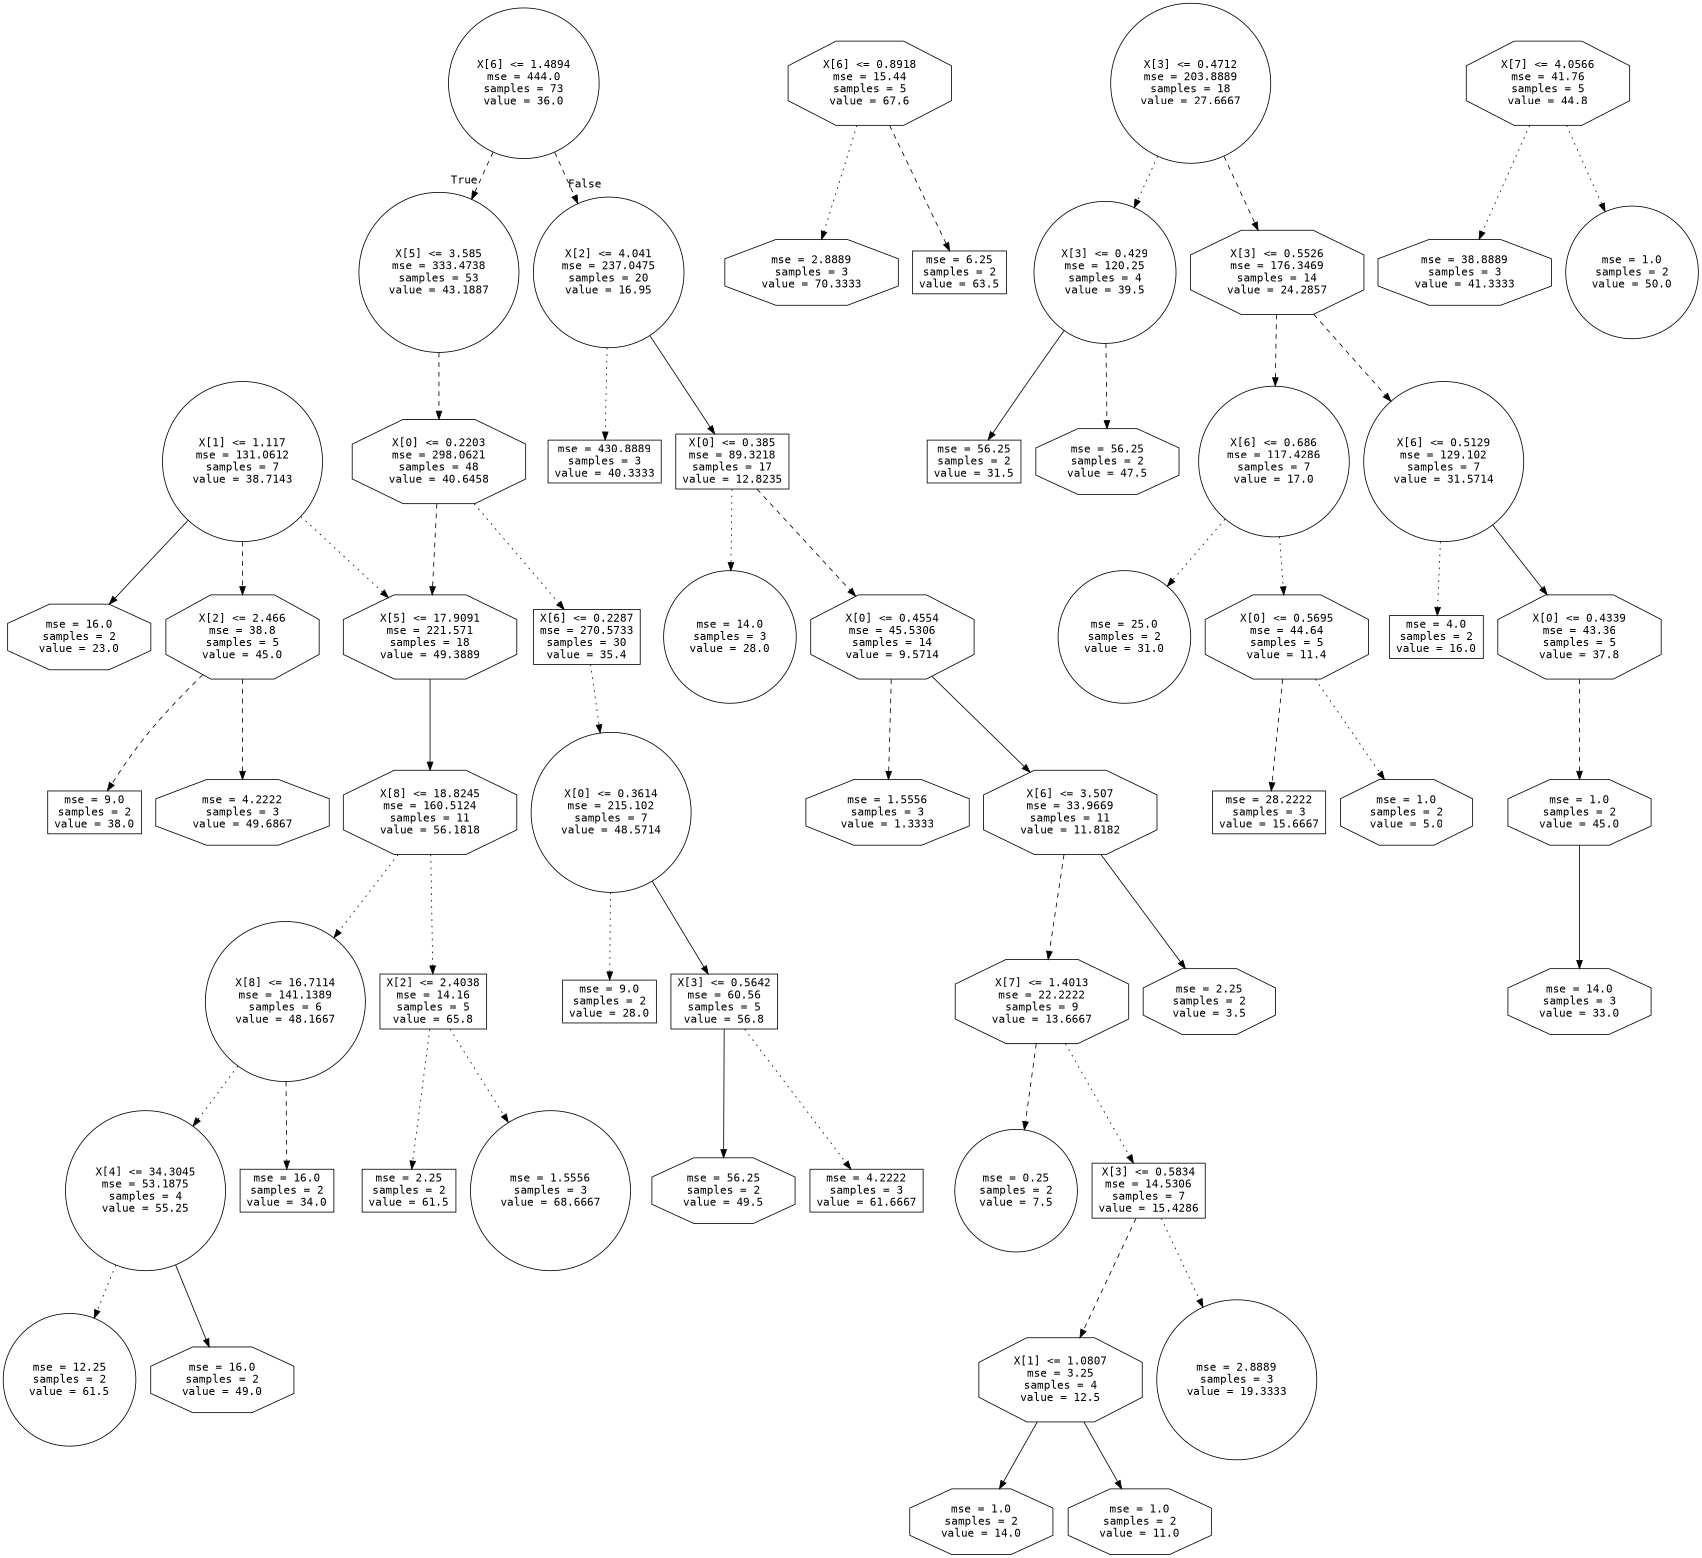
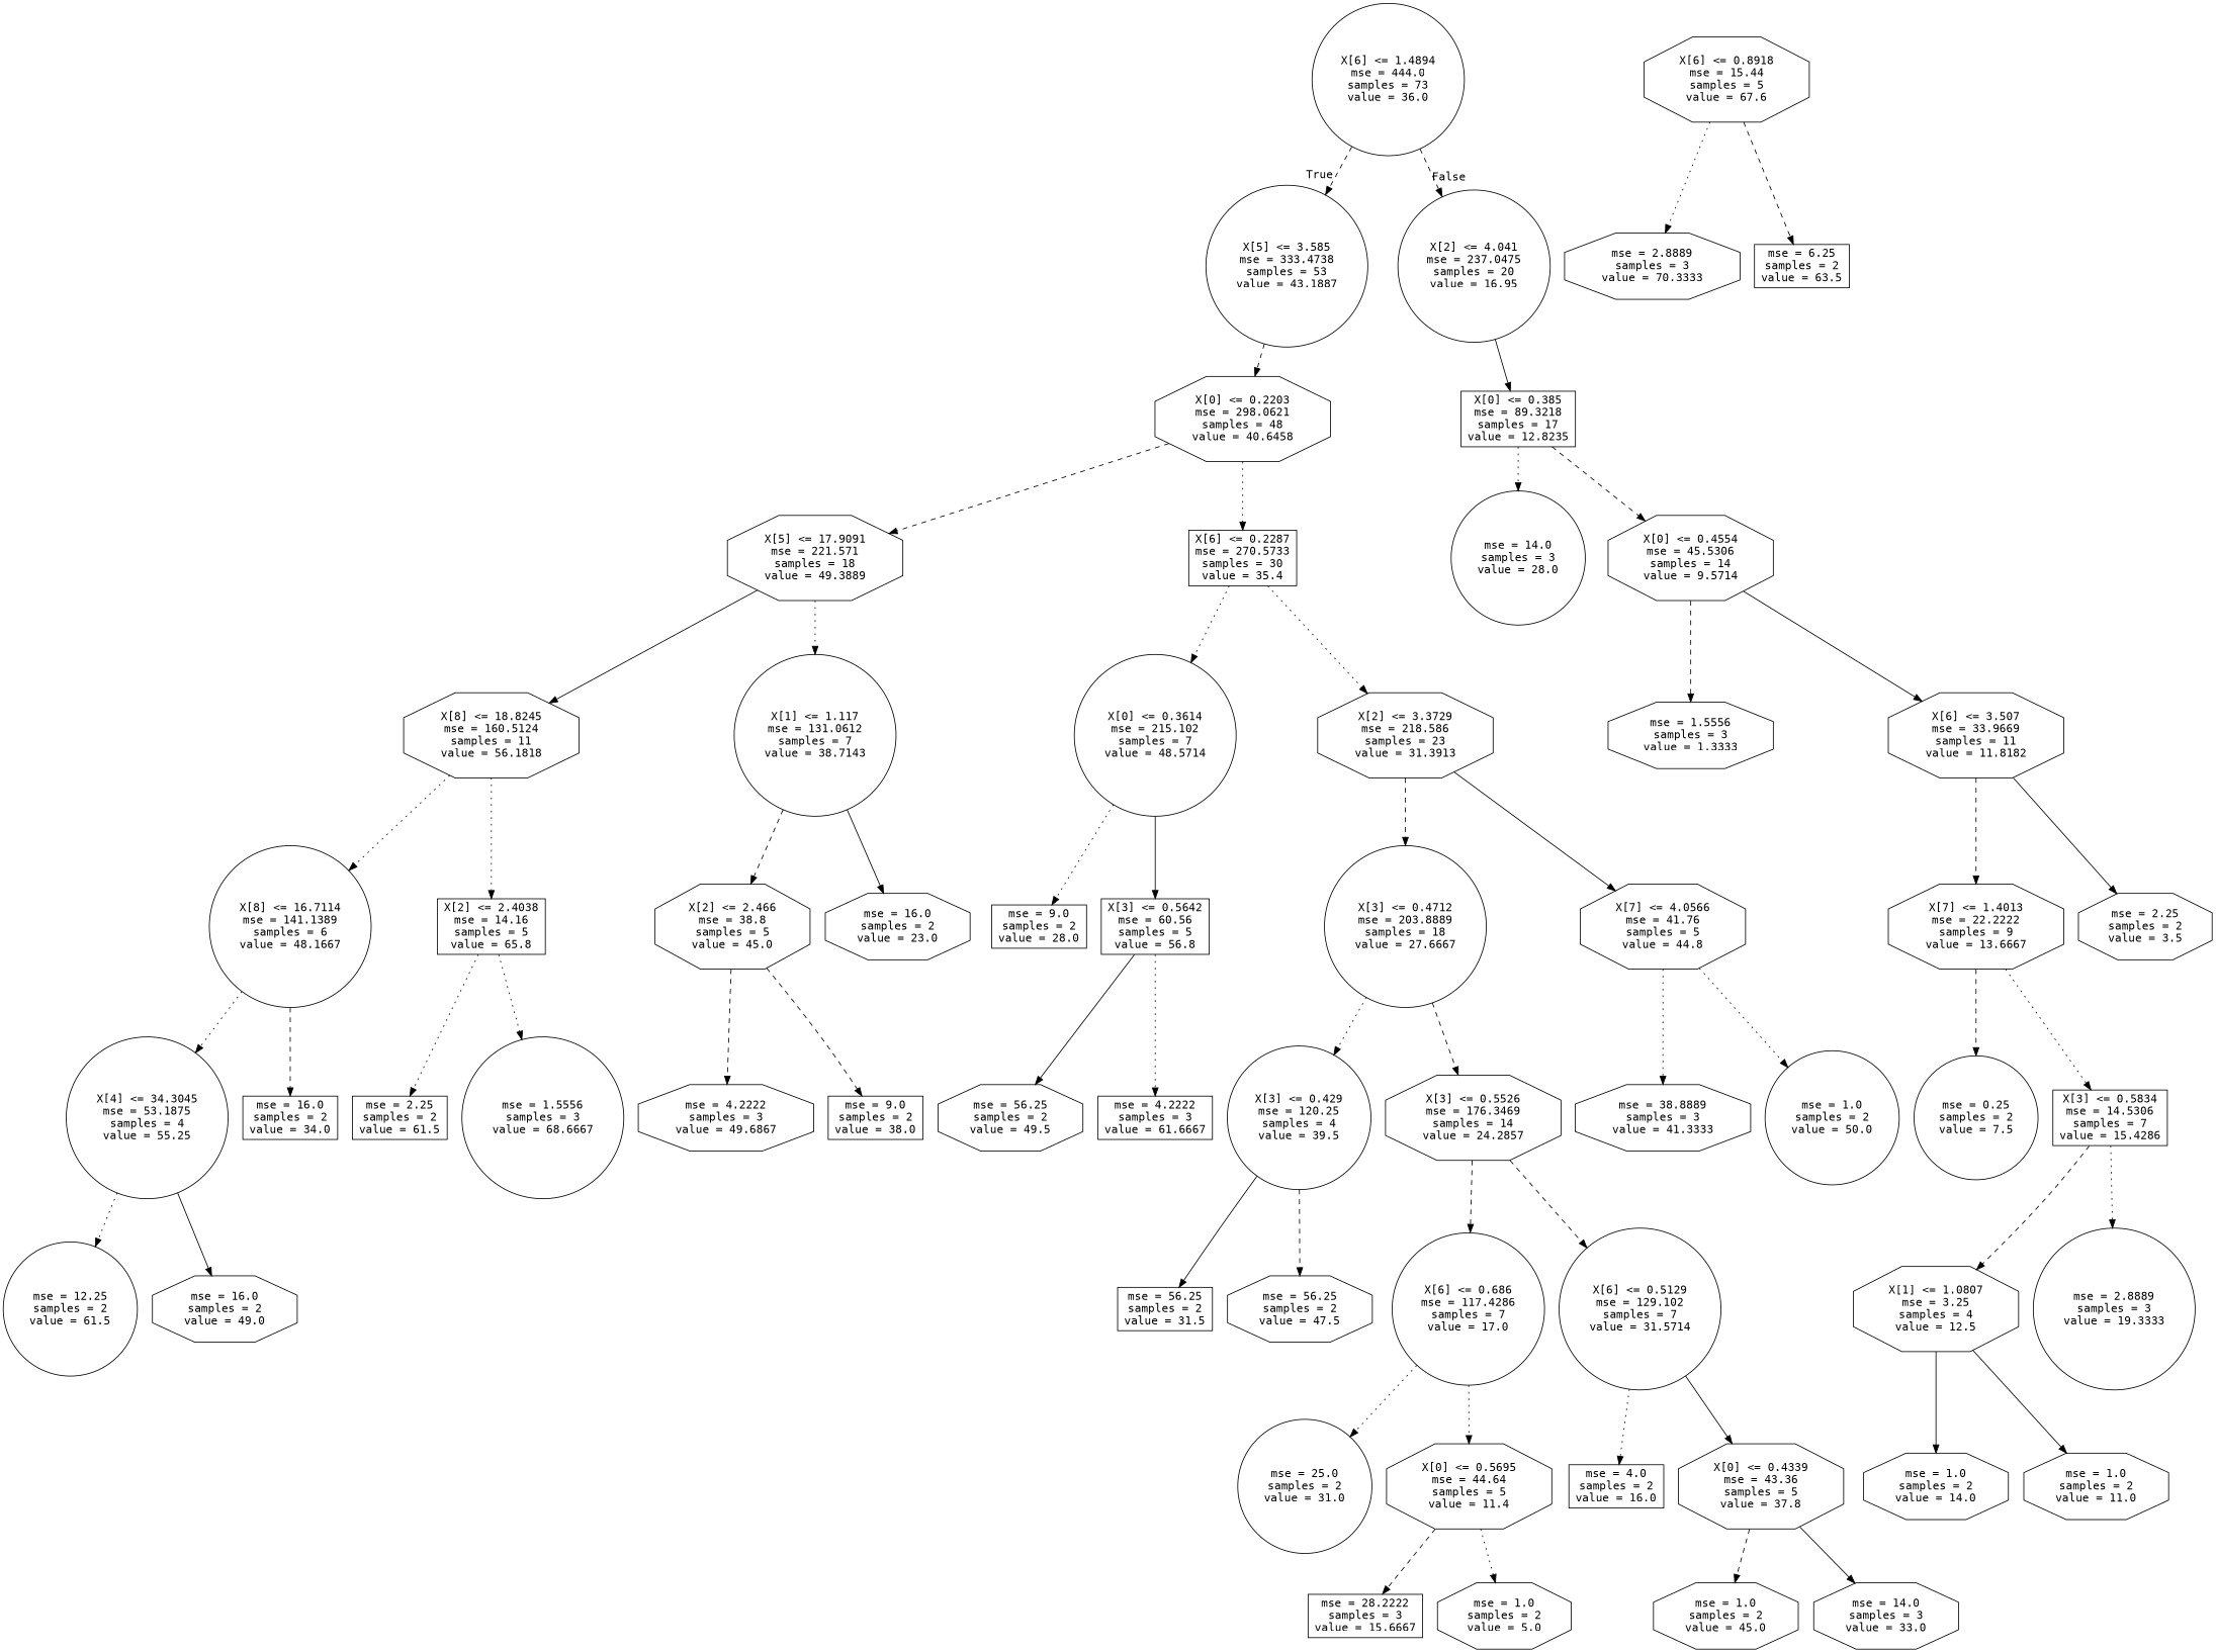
  digraph {
    fontname="DejaVu Sans Mono"
    node [fontname="DejaVu Sans Mono" shape=octagon]
    edge [fontname="DejaVu Sans Mono" style=dotted]
    n1 [label="X[6] <= 1.4894\nmse = 444.0\nsamples = 73\nvalue = 36.0" shape=circle]
    n2 [label="X[5] <= 3.585\nmse = 333.4738\nsamples = 53\nvalue = 43.1887" shape=circle]
    n3 [label="X[2] <= 4.041\nmse = 237.0475\nsamples = 20\nvalue = 16.95" shape=circle]
    n4 [label="X[0] <= 0.2203\nmse = 298.0621\nsamples = 48\nvalue = 40.6458"]
-   n5 [label="mse = 430.8889\nsamples = 3\nvalue = 40.3333" shape=box]
    n6 [label="X[0] <= 0.385\nmse = 89.3218\nsamples = 17\nvalue = 12.8235" shape=box]
    n7 [label="X[6] <= 0.8918\nmse = 15.44\nsamples = 5\nvalue = 67.6"]
    n8 [label="mse = 2.8889\nsamples = 3\nvalue = 70.3333"]
    n9 [label="mse = 6.25\nsamples = 2\nvalue = 63.5" shape=box]
    n10 [label="X[5] <= 17.9091\nmse = 221.571\nsamples = 18\nvalue = 49.3889"]
    n11 [label="X[6] <= 0.2287\nmse = 270.5733\nsamples = 30\nvalue = 35.4" shape=box]
    n12 [label="X[8] <= 18.8245\nmse = 160.5124\nsamples = 11\nvalue = 56.1818"]
    n13 [label="X[1] <= 1.117\nmse = 131.0612\nsamples = 7\nvalue = 38.7143" shape=circle]
    n14 [label="X[0] <= 0.3614\nmse = 215.102\nsamples = 7\nvalue = 48.5714" shape=circle]
+   n15 [label="X[2] <= 3.3729\nmse = 218.586\nsamples = 23\nvalue = 31.3913"]
    n16 [label="X[8] <= 16.7114\nmse = 141.1389\nsamples = 6\nvalue = 48.1667" shape=circle]
    n17 [label="X[2] <= 2.4038\nmse = 14.16\nsamples = 5\nvalue = 65.8" shape=box]
    n18 [label="X[2] <= 2.466\nmse = 38.8\nsamples = 5\nvalue = 45.0"]
    n19 [label="mse = 16.0\nsamples = 2\nvalue = 23.0"]
    n20 [label="X[4] <= 34.3045\nmse = 53.1875\nsamples = 4\nvalue = 55.25" shape=circle]
    n21 [label="mse = 16.0\nsamples = 2\nvalue = 34.0" shape=box]
    n22 [label="mse = 2.25\nsamples = 2\nvalue = 61.5" shape=box]
    n23 [label="mse = 1.5556\nsamples = 3\nvalue = 68.6667" shape=circle]
    n24 [label="mse = 12.25\nsamples = 2\nvalue = 61.5" shape=circle]
    n25 [label="mse = 16.0\nsamples = 2\nvalue = 49.0"]
    n26 [label="mse = 4.2222\nsamples = 3\nvalue = 49.6867"]
    n27 [label="mse = 9.0\nsamples = 2\nvalue = 38.0" shape=box]
    n28 [label="mse = 9.0\nsamples = 2\nvalue = 28.0" shape=box]
    n29 [label="X[3] <= 0.5642\nmse = 60.56\nsamples = 5\nvalue = 56.8" shape=box]
    n30 [label="X[3] <= 0.4712\nmse = 203.8889\nsamples = 18\nvalue = 27.6667" shape=circle]
    n31 [label="X[7] <= 4.0566\nmse = 41.76\nsamples = 5\nvalue = 44.8"]
    n32 [label="mse = 56.25\nsamples = 2\nvalue = 49.5"]
    n33 [label="mse = 4.2222\nsamples = 3\nvalue = 61.6667" shape=box]
    n34 [label="X[3] <= 0.429\nmse = 120.25\nsamples = 4\nvalue = 39.5" shape=circle]
    n35 [label="X[3] <= 0.5526\nmse = 176.3469\nsamples = 14\nvalue = 24.2857"]
    n36 [label="mse = 38.8889\nsamples = 3\nvalue = 41.3333"]
    n37 [label="mse = 1.0\nsamples = 2\nvalue = 50.0" shape=circle]
    n38 [label="mse = 56.25\nsamples = 2\nvalue = 31.5" shape=box]
    n39 [label="mse = 56.25\nsamples = 2\nvalue = 47.5"]
    n40 [label="X[6] <= 0.686\nmse = 117.4286\nsamples = 7\nvalue = 17.0" shape=circle]
    n41 [label="X[6] <= 0.5129\nmse = 129.102\nsamples = 7\nvalue = 31.5714" shape=circle]
    n42 [label="mse = 25.0\nsamples = 2\nvalue = 31.0" shape=circle]
    n43 [label="X[0] <= 0.5695\nmse = 44.64\nsamples = 5\nvalue = 11.4"]
    n44 [label="mse = 4.0\nsamples = 2\nvalue = 16.0" shape=box]
    n45 [label="X[0] <= 0.4339\nmse = 43.36\nsamples = 5\nvalue = 37.8"]
    n46 [label="mse = 28.2222\nsamples = 3\nvalue = 15.6667" shape=box]
    n47 [label="mse = 1.0\nsamples = 2\nvalue = 5.0"]
    n48 [label="mse = 1.0\nsamples = 2\nvalue = 45.0"]
    n49 [label="mse = 14.0\nsamples = 3\nvalue = 33.0"]
    n50 [label="mse = 14.0\nsamples = 3\nvalue = 28.0" shape=circle]
    n51 [label="X[0] <= 0.4554\nmse = 45.5306\nsamples = 14\nvalue = 9.5714"]
    n52 [label="mse = 1.5556\nsamples = 3\nvalue = 1.3333"]
    n53 [label="X[6] <= 3.507\nmse = 33.9669\nsamples = 11\nvalue = 11.8182"]
    n54 [label="X[7] <= 1.4013\nmse = 22.2222\nsamples = 9\nvalue = 13.6667"]
    n55 [label="mse = 2.25\nsamples = 2\nvalue = 3.5"]
    n56 [label="mse = 0.25\nsamples = 2\nvalue = 7.5" shape=circle]
    n57 [label="X[3] <= 0.5834\nmse = 14.5306\nsamples = 7\nvalue = 15.4286" shape=box]
    n58 [label="X[1] <= 1.0807\nmse = 3.25\nsamples = 4\nvalue = 12.5"]
    n59 [label="mse = 2.8889\nsamples = 3\nvalue = 19.3333" shape=circle]
    n60 [label="mse = 1.0\nsamples = 2\nvalue = 14.0"]
    n61 [label="mse = 1.0\nsamples = 2\nvalue = 11.0"]
    n1 -> n2 [headlabel=True labelangle=45 labeldistance=2.5 style=dashed]
    n1 -> n3 [headlabel=False labelangle=-45 labeldistance=2.5 style=dashed]
    n2 -> n4 [style=dashed]
-   n3 -> n5
    n3 -> n6 [style=solid]
    n4 -> n10 [style=dashed]
    n4 -> n11
    n6 -> n50
    n6 -> n51 [style=dashed]
    n7 -> n8
    n7 -> n9 [style=dashed]
    n10 -> n12 [style=solid]
-   n13 -> n10
+   n10 -> n13
    n11 -> n14
+   n11 -> n15
    n12 -> n16
    n12 -> n17
    n13 -> n18 [style=dashed]
    n13 -> n19 [style=solid]
    n14 -> n28
    n14 -> n29 [style=solid]
+   n15 -> n30 [style=dashed]
+   n15 -> n31 [style=solid]
    n16 -> n20
    n16 -> n21 [style=dashed]
    n17 -> n22
    n17 -> n23
    n18 -> n26 [style=dashed]
    n18 -> n27 [style=dashed]
    n20 -> n24
    n20 -> n25 [style=solid]
    n29 -> n32 [style=solid]
    n29 -> n33
    n30 -> n34
    n30 -> n35 [style=dashed]
    n31 -> n36
    n31 -> n37
    n34 -> n38 [style=solid]
    n34 -> n39 [style=dashed]
    n35 -> n40 [style=dashed]
    n35 -> n41 [style=dashed]
    n40 -> n42
    n40 -> n43
    n41 -> n44
    n41 -> n45 [style=solid]
    n43 -> n46 [style=dashed]
    n43 -> n47
    n45 -> n48 [style=dashed]
-   n48 -> n49 [style=solid]
+   n45 -> n49 [style=solid]
    n51 -> n52 [style=dashed]
    n51 -> n53 [style=solid]
    n53 -> n54 [style=dashed]
    n53 -> n55 [style=solid]
    n54 -> n56 [style=dashed]
    n54 -> n57
    n57 -> n58 [style=dashed]
    n57 -> n59
    n58 -> n60 [style=solid]
    n58 -> n61 [style=solid]
  }
